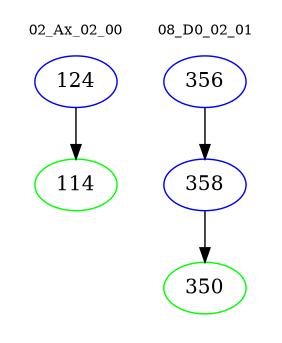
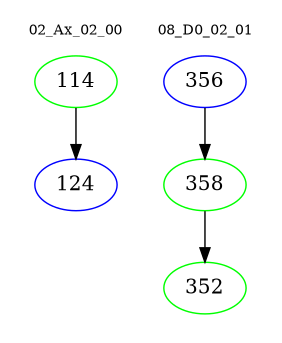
  digraph {
    node [color=blue]
    edge [color=black]
    n1 [label=124]
    n2 [color=green label=114]
    n3 [label=356]
-   n4 [color=green label=350]
-   n5 [label=358]
+   n4 [color=green label=352]
+   n5 [color=green label=358]
    subgraph cluster_1 {
      color=white
      fontsize=10
      label="02_Ax_02_00"
      n1
      n2
    }
    subgraph cluster_2 {
      color=white
      fontsize=10
      label="08_D0_02_01"
      n3
      n4
      n5
    }
-   n1 -> n2
+   n2 -> n1
    n3 -> n5
    n5 -> n4
  }
